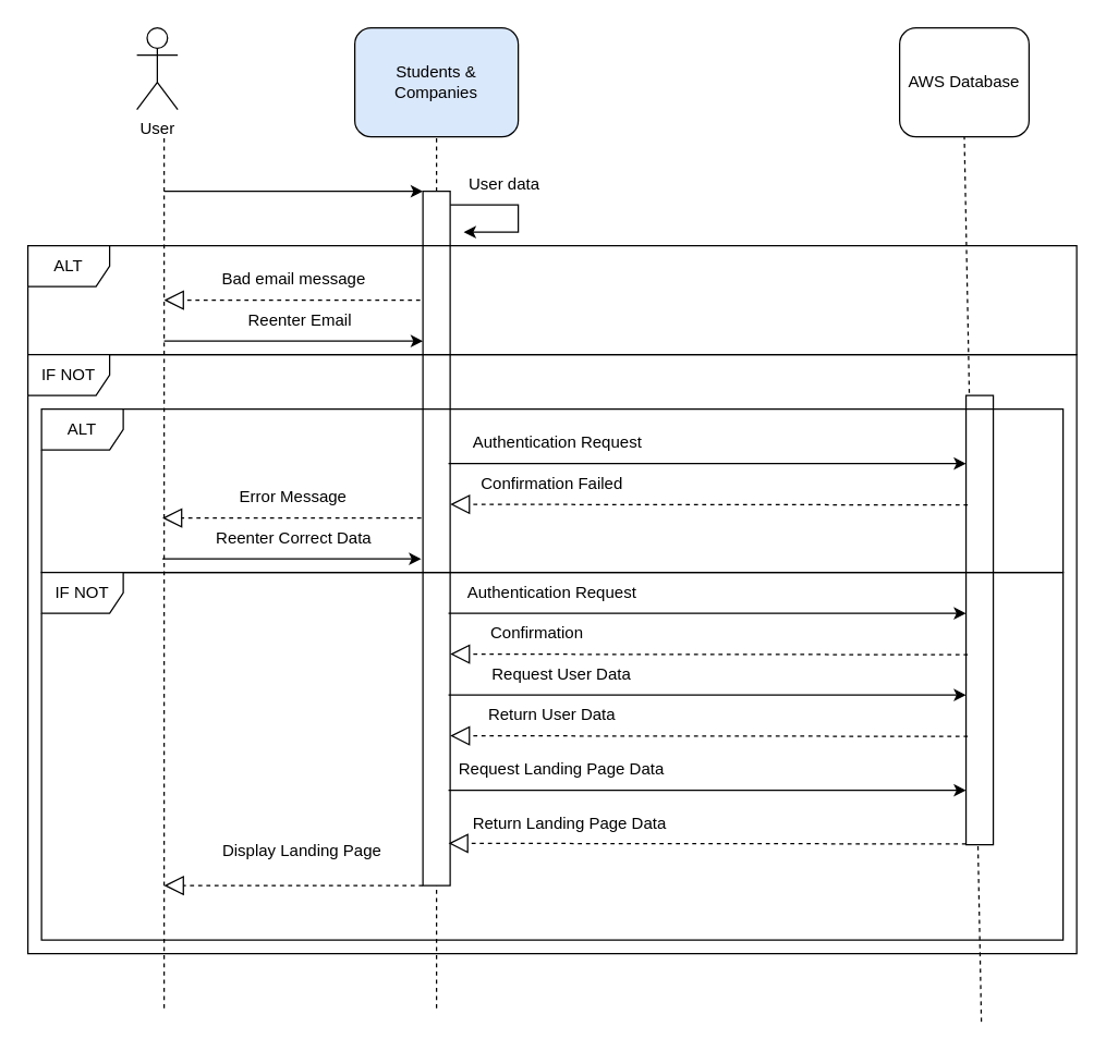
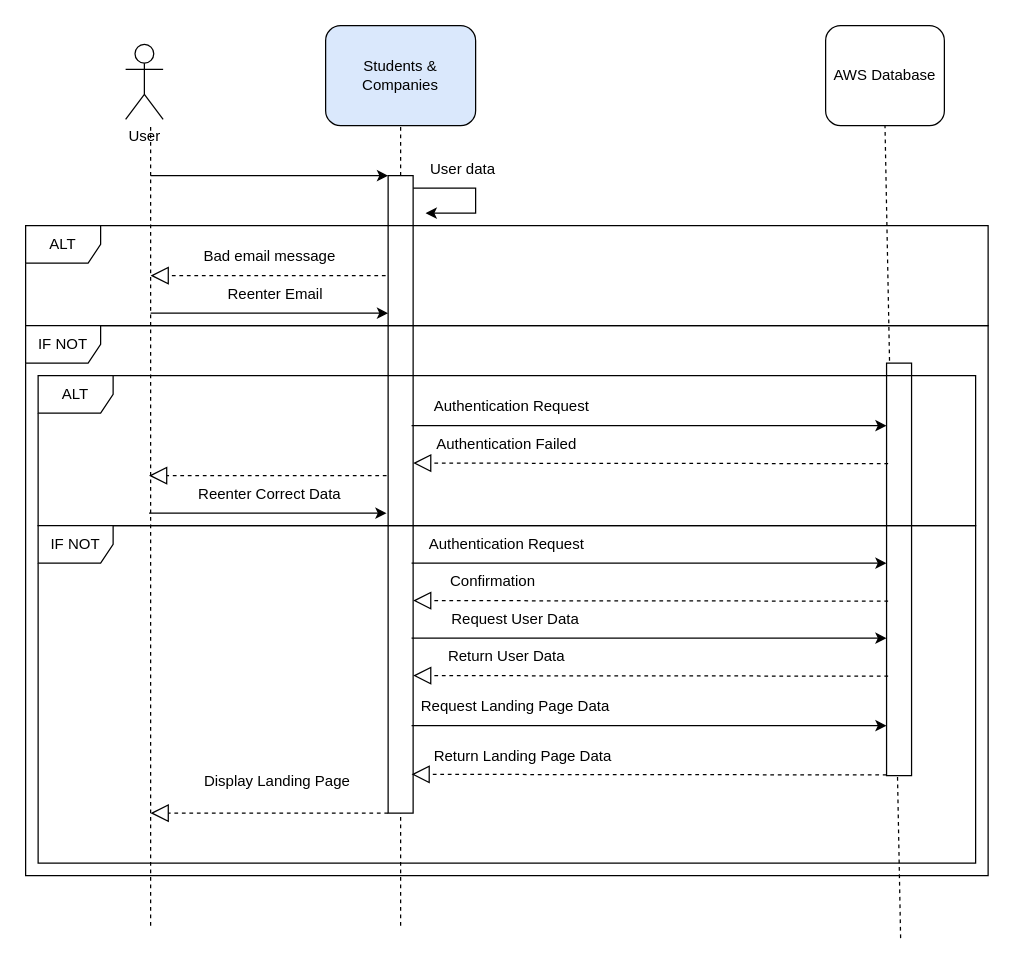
  <mxCell id="0" />
  <mxCell id="1" parent="0" />
- <mxCell id="2" value="&lt;div&gt;User&lt;/div&gt;" style="shape=umlActor;verticalLabelPosition=bottom;verticalAlign=top;html=1;outlineConnect=0;" parent="1" vertex="1"><mxGeometry x="100" y="20" width="30" height="60" as="geometry" /></mxCell>
+ <mxCell id="2" value="&lt;div&gt;User&lt;/div&gt;" style="shape=umlActor;verticalLabelPosition=bottom;verticalAlign=top;html=1;outlineConnect=0;" parent="1" vertex="1"><mxGeometry x="100" y="35" width="30" height="60" as="geometry" /></mxCell>
  <mxCell id="3" value="&lt;div&gt;Students &amp;amp; Companies&lt;/div&gt;" style="rounded=1;whiteSpace=wrap;html=1;fillColor=#dae8fc;" parent="1" vertex="1"><mxGeometry x="260" y="20" width="120" height="80" as="geometry" /></mxCell>
  <mxCell id="4" value="AWS Database" style="rounded=1;whiteSpace=wrap;html=1;" parent="1" vertex="1"><mxGeometry x="660" y="20" width="95" height="80" as="geometry" /></mxCell>
  <mxCell id="5" value="" style="endArrow=none;dashed=1;html=1;rounded=0;" parent="1" edge="1"><mxGeometry width="50" height="50" relative="1" as="geometry"><mxPoint x="120" y="740" as="sourcePoint" /><mxPoint x="120" y="100" as="targetPoint" /></mxGeometry></mxCell>
  <mxCell id="6" value="" style="endArrow=none;dashed=1;html=1;rounded=0;entryX=0.5;entryY=1;entryDx=0;entryDy=0;" parent="1" target="4" edge="1"><mxGeometry width="50" height="50" relative="1" as="geometry"><mxPoint x="720" y="750" as="sourcePoint" /><mxPoint x="719" y="210" as="targetPoint" /></mxGeometry></mxCell>
  <mxCell id="7" value="" style="endArrow=none;dashed=1;html=1;rounded=0;entryX=0.5;entryY=1;entryDx=0;entryDy=0;" parent="1" target="3" edge="1"><mxGeometry width="50" height="50" relative="1" as="geometry"><mxPoint x="320" y="740" as="sourcePoint" /><mxPoint x="320" y="250" as="targetPoint" /></mxGeometry></mxCell>
  <mxCell id="8" value="" style="endArrow=classic;html=1;rounded=0;entryX=0;entryY=0;entryDx=0;entryDy=0;" parent="1" target="15" edge="1"><mxGeometry width="50" height="50" relative="1" as="geometry"><mxPoint x="120" y="140" as="sourcePoint" /><mxPoint x="270" y="160" as="targetPoint" /></mxGeometry></mxCell>
  <mxCell id="9" value="" style="endArrow=classic;html=1;rounded=0;" parent="1" edge="1"><mxGeometry width="50" height="50" relative="1" as="geometry"><mxPoint x="330" y="150" as="sourcePoint" /><mxPoint x="340" y="170" as="targetPoint" /><Array as="points"><mxPoint x="380" y="150" /><mxPoint x="380" y="170" /></Array></mxGeometry></mxCell>
  <mxCell id="10" value="User data" style="text;html=1;align=center;verticalAlign=middle;whiteSpace=wrap;rounded=0;" parent="1" vertex="1"><mxGeometry x="340" y="120" width="60" height="30" as="geometry" /></mxCell>
  <mxCell id="11" value="" style="endArrow=block;dashed=1;endFill=0;endSize=12;html=1;rounded=0;" parent="1" edge="1"><mxGeometry width="160" relative="1" as="geometry"><mxPoint x="320" y="220" as="sourcePoint" /><mxPoint x="120" y="220" as="targetPoint" /></mxGeometry></mxCell>
  <mxCell id="12" value="Bad email message" style="text;html=1;align=center;verticalAlign=middle;whiteSpace=wrap;rounded=0;" parent="1" vertex="1"><mxGeometry x="157.5" y="190" width="115" height="30" as="geometry" /></mxCell>
  <mxCell id="13" value="" style="endArrow=classic;html=1;rounded=0;entryX=0;entryY=0;entryDx=0;entryDy=0;" parent="1" edge="1"><mxGeometry width="50" height="50" relative="1" as="geometry"><mxPoint x="120" y="250" as="sourcePoint" /><mxPoint x="310" y="250" as="targetPoint" /></mxGeometry></mxCell>
  <mxCell id="14" value="Reenter Email" style="text;html=1;align=center;verticalAlign=middle;whiteSpace=wrap;rounded=0;" parent="1" vertex="1"><mxGeometry x="180" y="220" width="80" height="30" as="geometry" /></mxCell>
  <mxCell id="15" value="" style="rounded=0;whiteSpace=wrap;html=1;" parent="1" vertex="1"><mxGeometry x="310" y="140" width="20" height="510" as="geometry" /></mxCell>
  <mxCell id="16" value="" style="rounded=0;whiteSpace=wrap;html=1;" parent="1" vertex="1"><mxGeometry x="708.75" y="290" width="20" height="330" as="geometry" /></mxCell>
  <mxCell id="17" value="" style="endArrow=classic;html=1;rounded=0;entryX=0;entryY=0;entryDx=0;entryDy=0;" parent="1" edge="1"><mxGeometry width="50" height="50" relative="1" as="geometry"><mxPoint x="328.75" y="580" as="sourcePoint" /><mxPoint x="708.75" y="580" as="targetPoint" /></mxGeometry></mxCell>
  <mxCell id="18" value="Return User Data" style="text;html=1;align=center;verticalAlign=middle;whiteSpace=wrap;rounded=0;" parent="1" vertex="1"><mxGeometry x="326.88" y="510" width="156.25" height="30" as="geometry" /></mxCell>
  <mxCell id="19" value="" style="endArrow=block;dashed=1;endFill=0;endSize=12;html=1;rounded=0;" parent="1" edge="1"><mxGeometry width="160" relative="1" as="geometry"><mxPoint x="708.75" y="619.41" as="sourcePoint" /><mxPoint x="328.75" y="619" as="targetPoint" /></mxGeometry></mxCell>
  <mxCell id="20" value="Request Landing Page Data" style="text;html=1;align=center;verticalAlign=middle;whiteSpace=wrap;rounded=0;" parent="1" vertex="1"><mxGeometry x="333.75" y="550" width="156.25" height="30" as="geometry" /></mxCell>
  <mxCell id="21" value="" style="endArrow=block;dashed=1;endFill=0;endSize=12;html=1;rounded=0;" parent="1" edge="1"><mxGeometry width="160" relative="1" as="geometry"><mxPoint x="310" y="650" as="sourcePoint" /><mxPoint x="120" y="650" as="targetPoint" /></mxGeometry></mxCell>
  <mxCell id="22" value="Display Landing Page" style="text;html=1;align=center;verticalAlign=middle;whiteSpace=wrap;rounded=0;" parent="1" vertex="1"><mxGeometry x="158.75" y="610" width="125" height="30" as="geometry" /></mxCell>
  <mxCell id="23" value="ALT" style="shape=umlFrame;whiteSpace=wrap;html=1;pointerEvents=0;" parent="1" vertex="1"><mxGeometry x="20" y="180" width="770" height="80" as="geometry" /></mxCell>
  <mxCell id="24" value="IF NOT" style="shape=umlFrame;whiteSpace=wrap;html=1;pointerEvents=0;" parent="1" vertex="1"><mxGeometry x="20" y="260" width="770" height="440" as="geometry" /></mxCell>
  <mxCell id="25" value="" style="endArrow=classic;html=1;rounded=0;entryX=0;entryY=0;entryDx=0;entryDy=0;" parent="1" edge="1"><mxGeometry width="50" height="50" relative="1" as="geometry"><mxPoint x="118.75" y="410" as="sourcePoint" /><mxPoint x="308.75" y="410" as="targetPoint" /></mxGeometry></mxCell>
  <mxCell id="26" value="Reenter Correct Data" style="text;html=1;align=center;verticalAlign=middle;whiteSpace=wrap;rounded=0;" parent="1" vertex="1"><mxGeometry x="152.5" y="380" width="125" height="30" as="geometry" /></mxCell>
  <mxCell id="27" value="ALT" style="shape=umlFrame;whiteSpace=wrap;html=1;pointerEvents=0;" parent="1" vertex="1"><mxGeometry x="30" y="300" width="750" height="120" as="geometry" /></mxCell>
  <mxCell id="28" value="IF NOT" style="shape=umlFrame;whiteSpace=wrap;html=1;pointerEvents=0;" parent="1" vertex="1"><mxGeometry x="30" y="420" width="750" height="270" as="geometry" /></mxCell>
  <mxCell id="29" value="" style="endArrow=block;dashed=1;endFill=0;endSize=12;html=1;rounded=0;" edge="1" parent="1"><mxGeometry width="160" relative="1" as="geometry"><mxPoint x="308.75" y="380" as="sourcePoint" /><mxPoint x="118.75" y="380" as="targetPoint" /></mxGeometry></mxCell>
  <mxCell id="30" value="" style="endArrow=classic;html=1;rounded=0;entryX=0;entryY=0;entryDx=0;entryDy=0;" edge="1" parent="1"><mxGeometry width="50" height="50" relative="1" as="geometry"><mxPoint x="328.75" y="340" as="sourcePoint" /><mxPoint x="708.75" y="340" as="targetPoint" /></mxGeometry></mxCell>
  <mxCell id="31" value="Authentication Request" style="text;html=1;align=center;verticalAlign=middle;whiteSpace=wrap;rounded=0;" vertex="1" parent="1"><mxGeometry x="333.75" y="310" width="150" height="30" as="geometry" /></mxCell>
  <mxCell id="32" value="" style="endArrow=block;dashed=1;endFill=0;endSize=12;html=1;rounded=0;" edge="1" parent="1"><mxGeometry width="160" relative="1" as="geometry"><mxPoint x="710" y="370.41" as="sourcePoint" /><mxPoint x="330" y="370" as="targetPoint" /></mxGeometry></mxCell>
- <mxCell id="33" value="Confirmation Failed" style="text;html=1;align=center;verticalAlign=middle;whiteSpace=wrap;rounded=0;" vertex="1" parent="1"><mxGeometry x="330" y="340" width="150" height="30" as="geometry" /></mxCell>
- <mxCell id="34" value="Error Message" style="text;html=1;align=center;verticalAlign=middle;whiteSpace=wrap;rounded=0;" vertex="1" parent="1"><mxGeometry x="140" y="350" width="150" height="30" as="geometry" /></mxCell>
+ <mxCell id="33" value="Authentication Failed" style="text;html=1;align=center;verticalAlign=middle;whiteSpace=wrap;rounded=0;" vertex="1" parent="1"><mxGeometry x="330" y="340" width="150" height="30" as="geometry" /></mxCell>
  <mxCell id="35" value="" style="endArrow=classic;html=1;rounded=0;entryX=0;entryY=0;entryDx=0;entryDy=0;" edge="1" parent="1"><mxGeometry width="50" height="50" relative="1" as="geometry"><mxPoint x="328.75" y="450" as="sourcePoint" /><mxPoint x="708.75" y="450" as="targetPoint" /></mxGeometry></mxCell>
  <mxCell id="36" value="Authentication Request" style="text;html=1;align=center;verticalAlign=middle;whiteSpace=wrap;rounded=0;" vertex="1" parent="1"><mxGeometry x="330" y="420" width="150" height="30" as="geometry" /></mxCell>
  <mxCell id="37" value="" style="endArrow=block;dashed=1;endFill=0;endSize=12;html=1;rounded=0;" edge="1" parent="1"><mxGeometry width="160" relative="1" as="geometry"><mxPoint x="710" y="480.41" as="sourcePoint" /><mxPoint x="330" y="480" as="targetPoint" /></mxGeometry></mxCell>
  <mxCell id="38" value="Confirmation" style="text;html=1;align=center;verticalAlign=middle;whiteSpace=wrap;rounded=0;" vertex="1" parent="1"><mxGeometry x="330" y="450" width="127.5" height="30" as="geometry" /></mxCell>
  <mxCell id="39" value="" style="endArrow=classic;html=1;rounded=0;entryX=0;entryY=0;entryDx=0;entryDy=0;" edge="1" parent="1"><mxGeometry width="50" height="50" relative="1" as="geometry"><mxPoint x="328.75" y="510" as="sourcePoint" /><mxPoint x="708.75" y="510" as="targetPoint" /></mxGeometry></mxCell>
  <mxCell id="40" value="Request User Data" style="text;html=1;align=center;verticalAlign=middle;whiteSpace=wrap;rounded=0;" vertex="1" parent="1"><mxGeometry x="333.75" y="480" width="156.25" height="30" as="geometry" /></mxCell>
  <mxCell id="41" value="" style="endArrow=block;dashed=1;endFill=0;endSize=12;html=1;rounded=0;" edge="1" parent="1"><mxGeometry width="160" relative="1" as="geometry"><mxPoint x="710" y="540.41" as="sourcePoint" /><mxPoint x="330" y="540" as="targetPoint" /></mxGeometry></mxCell>
  <mxCell id="42" value="Return Landing Page Data" style="text;html=1;align=center;verticalAlign=middle;whiteSpace=wrap;rounded=0;" vertex="1" parent="1"><mxGeometry x="340" y="590" width="156.25" height="30" as="geometry" /></mxCell>
